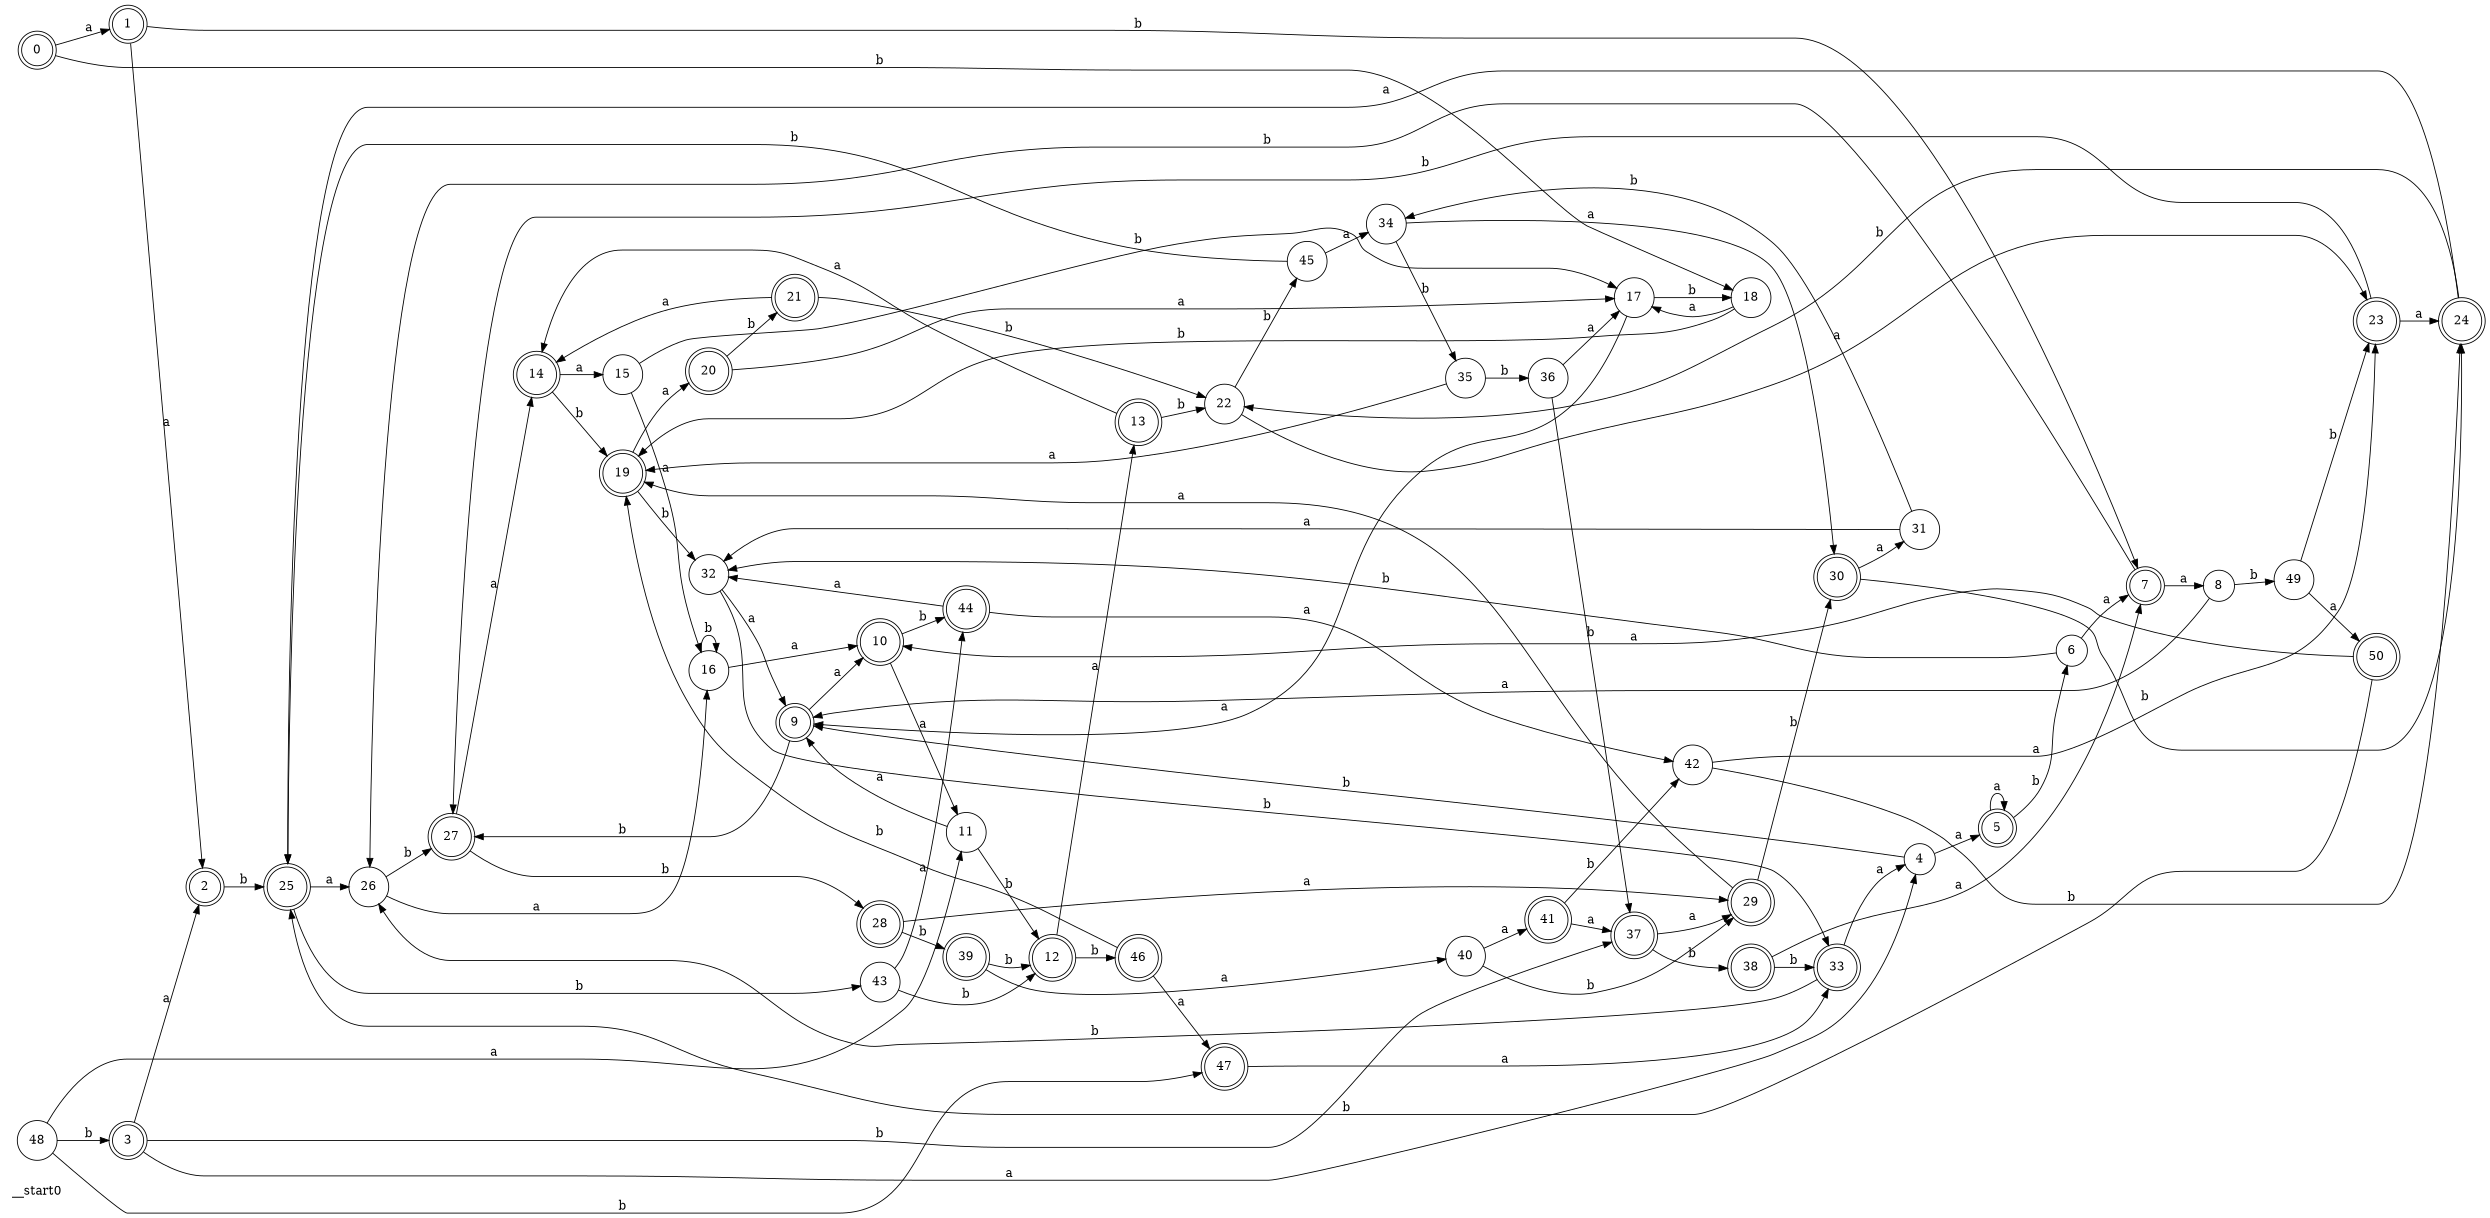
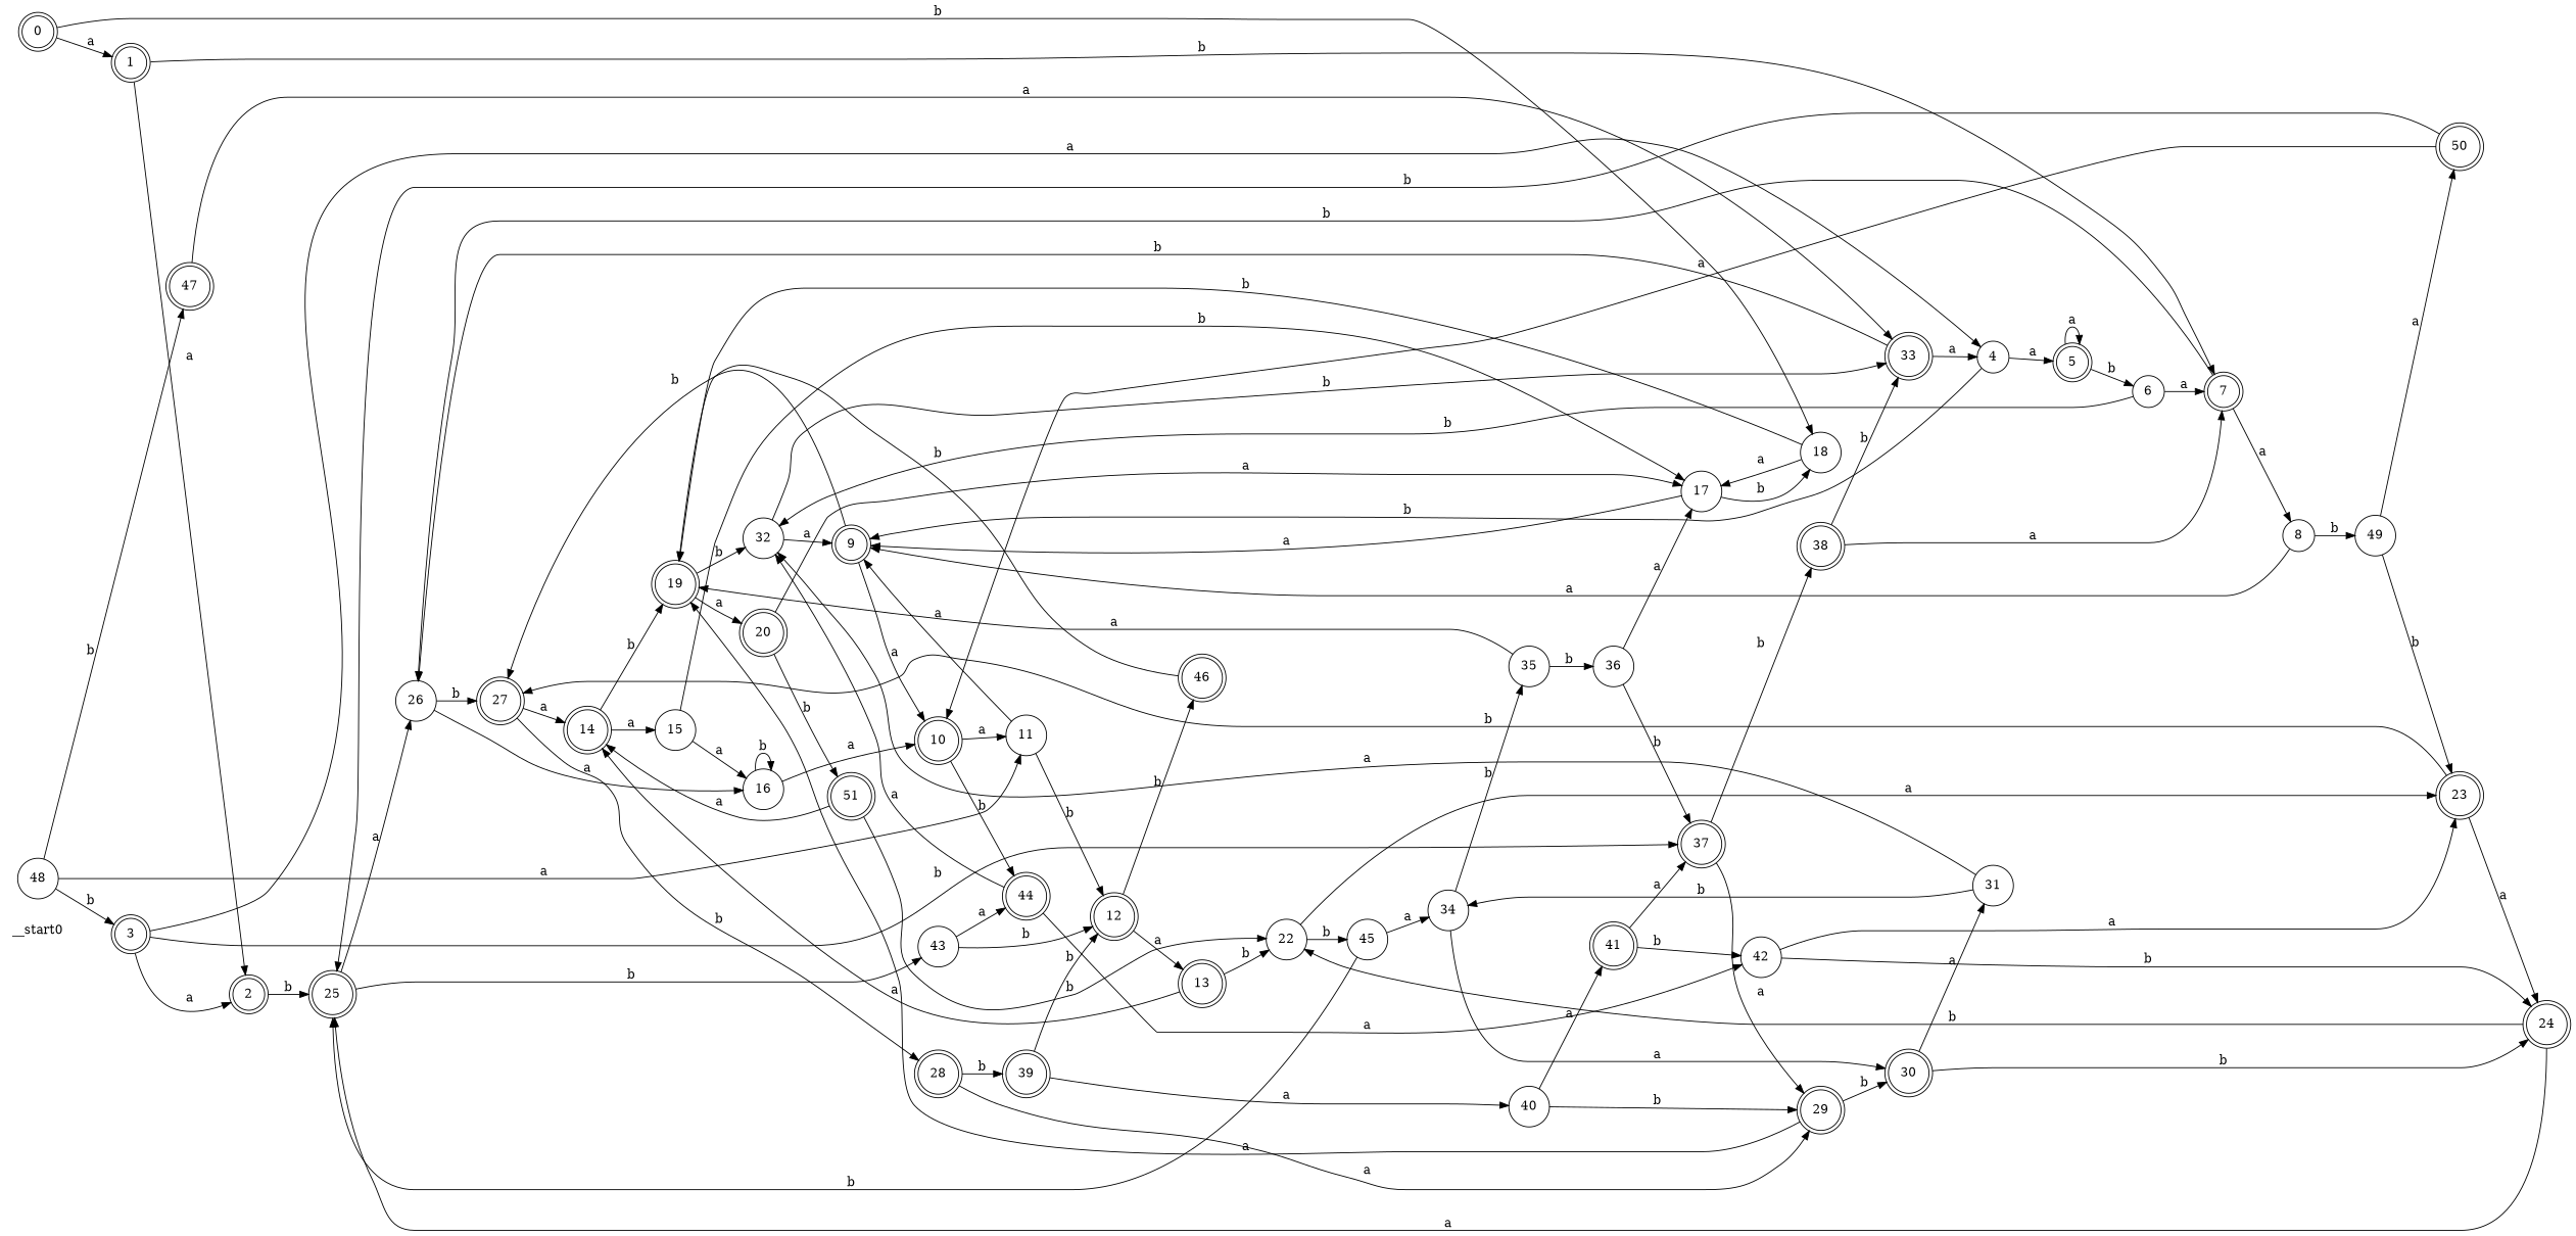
  digraph {
    rankdir=LR
    node [shape=doublecircle color=black fillcolor=white style="rounded,filled"]
    __start0 [shape=none color="" fillcolor="" style=""]
    n2 [label=0]
    n3 [label=1]
    n4 [label=18 shape=circle style=filled]
    n5 [label=2]
    n6 [label=7 style=filled]
    n7 [label=19]
    n8 [label=17 shape=circle style=filled]
    n9 [label=25]
    n10 [label=8 shape=circle style=filled]
    n11 [label=26 shape=circle style=filled]
    n12 [label=3]
    n13 [label=4 shape=circle style=filled]
    n14 [label=37]
    n15 [label=43 shape=circle style=filled]
    n16 [label=5]
    n17 [label=9]
    n18 [label=29]
    n19 [label=38]
    n20 [label=6 shape=circle style=filled]
    n21 [label=10]
    n22 [label=27]
    n23 [label=32 shape=circle style=filled]
    n24 [label=33]
    n25 [label=49 shape=circle style=filled]
    n26 [label=16 shape=circle style=filled]
    n27 [label=23]
    n28 [label=50]
    n29 [label=11 shape=circle style=filled]
    n30 [label=44]
    n31 [label=14]
    n32 [label=28]
    n33 [label=12]
    n34 [label=42 shape=circle style=filled]
    n35 [label=13]
    n36 [label=46]
    n37 [label=22 shape=circle style=filled]
    n38 [label=47]
    n39 [label=15 shape=circle style=filled]
    n40 [label=45 shape=circle style=filled]
    n41 [label=20]
-   n42 [label=21]
+   n42 [label=51]
    n43 [label=24]
    n44 [label=34 shape=circle style=filled]
    n45 [label=39]
    n46 [label=30]
    n47 [label=40 shape=circle style=filled]
    n48 [label=31 shape=circle style=filled]
    n49 [label=35 shape=circle style=filled]
    n50 [label=36 shape=circle style=filled]
    n51 [label=41]
    n52 [label=48 shape=circle style=filled]
    n2 -> n3 [label=a]
    n2 -> n4 [label=b]
    n3 -> n5 [label=a]
    n3 -> n6 [label=b]
    n4 -> n7 [label=b]
    n4 -> n8 [label=a]
    n5 -> n9 [label=b]
    n6 -> n10 [label=a]
    n6 -> n11 [label=b]
    n7 -> n23 [label=b]
    n7 -> n41 [label=a]
    n8 -> n4 [label=b]
    n8 -> n17 [label=a]
    n9 -> n11 [label=a]
    n9 -> n15 [label=b]
    n10 -> n17 [label=a]
    n10 -> n25 [label=b]
    n11 -> n22 [label=b]
    n11 -> n26 [label=a]
    n12 -> n5 [label=a]
    n12 -> n13 [label=a]
    n12 -> n14 [label=b]
    n13 -> n16 [label=a]
    n13 -> n17 [label=b]
    n14 -> n18 [label=a]
    n14 -> n19 [label=b]
    n15 -> n30 [label=a]
    n15 -> n33 [label=b]
    n16 -> n16 [label=a]
    n16 -> n20 [label=b]
    n17 -> n21 [label=a]
    n17 -> n22 [label=b]
    n18 -> n7 [label=a]
    n18 -> n46 [label=b]
    n19 -> n6 [label=a]
    n19 -> n24 [label=b]
    n20 -> n6 [label=a]
    n20 -> n23 [label=b]
    n21 -> n29 [label=a]
    n21 -> n30 [label=b]
    n22 -> n31 [label=a]
    n22 -> n32 [label=b]
    n23 -> n17 [label=a]
    n23 -> n24 [label=b]
    n24 -> n11 [label=b]
    n24 -> n13 [label=a]
    n25 -> n27 [label=b]
    n25 -> n28 [label=a]
    n26 -> n21 [label=a]
    n26 -> n26 [label=b]
    n27 -> n22 [label=b]
    n27 -> n43 [label=a]
    n28 -> n9 [label=b]
    n28 -> n21 [label=a]
    n29 -> n17 [label=a]
    n29 -> n33 [label=b]
    n30 -> n23 [label=a]
    n30 -> n34 [label=a]
    n31 -> n7 [label=b]
    n31 -> n39 [label=a]
    n32 -> n18 [label=a]
    n32 -> n45 [label=b]
    n33 -> n35 [label=a]
    n33 -> n36 [label=b]
    n34 -> n27 [label=a]
    n34 -> n43 [label=b]
    n35 -> n31 [label=a]
    n35 -> n37 [label=b]
    n36 -> n7 [label=b]
-   n36 -> n38 [label=a]
    n37 -> n27 [label=a]
    n37 -> n40 [label=b]
    n38 -> n24 [label=a]
    n39 -> n8 [label=b]
    n39 -> n26 [label=a]
    n40 -> n9 [label=b]
    n40 -> n44 [label=a]
    n41 -> n8 [label=a]
    n41 -> n42 [label=b]
    n42 -> n31 [label=a]
    n42 -> n37 [label=b]
    n43 -> n9 [label=a]
    n43 -> n37 [label=b]
    n44 -> n46 [label=a]
    n44 -> n49 [label=b]
    n45 -> n33 [label=b]
    n45 -> n47 [label=a]
    n46 -> n43 [label=b]
    n46 -> n48 [label=a]
    n47 -> n18 [label=b]
    n47 -> n51 [label=a]
    n48 -> n23 [label=a]
    n48 -> n44 [label=b]
    n49 -> n7 [label=a]
    n49 -> n50 [label=b]
    n50 -> n8 [label=a]
    n50 -> n14 [label=b]
    n51 -> n14 [label=a]
    n51 -> n34 [label=b]
    n52 -> n12 [label=b]
    n52 -> n29 [label=a]
    n52 -> n38 [label=b]
  }
